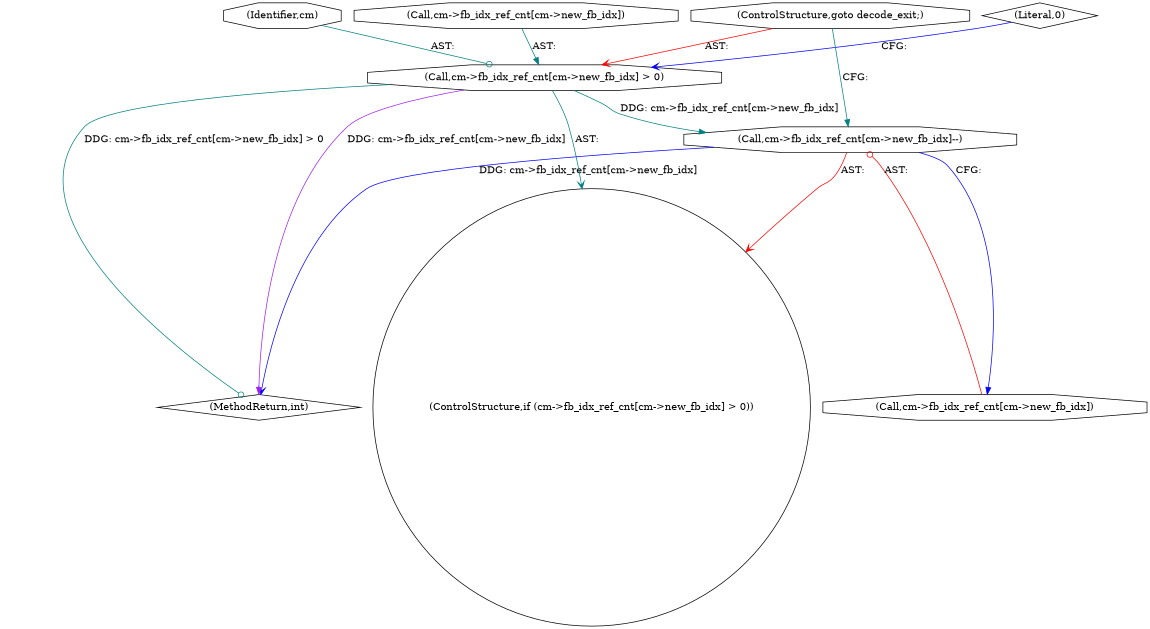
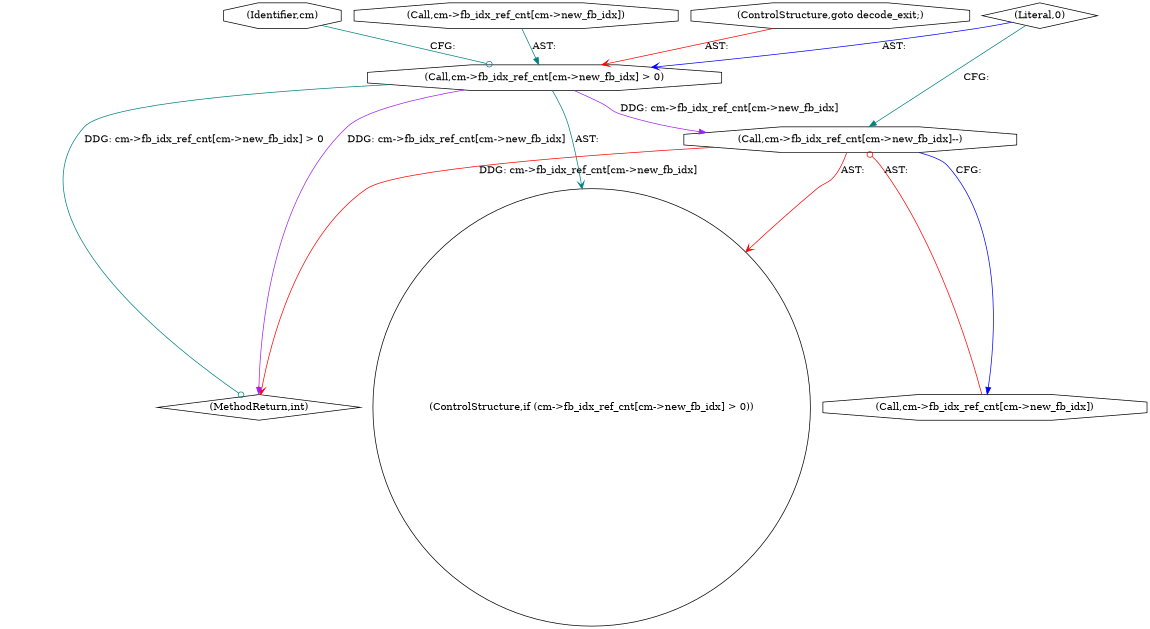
  digraph {
    node [shape=octagon]
    edge [arrowhead=vee color=teal]
    n1 [label="(Call,cm->fb_idx_ref_cnt[cm->new_fb_idx]--)"]
    n2 [label="(ControlStructure,if (cm->fb_idx_ref_cnt[cm->new_fb_idx] > 0))" shape=circle]
    n3 [label="(MethodReturn,int)" shape=diamond]
    n4 [label="(Call,cm->fb_idx_ref_cnt[cm->new_fb_idx])"]
    n5 [label="(Call,cm->fb_idx_ref_cnt[cm->new_fb_idx] > 0)"]
    n6 [label="(Literal,0)" shape=diamond]
    n7 [label="(Identifier,cm)"]
    n8 [label="(Call,cm->fb_idx_ref_cnt[cm->new_fb_idx])"]
    n9 [label="(ControlStructure,goto decode_exit;)"]
    n1 -> n2 [color=red label="AST: "]
-   n1 -> n3 [color=blue label="DDG: cm->fb_idx_ref_cnt[cm->new_fb_idx]"]
+   n1 -> n3 [color=red label="DDG: cm->fb_idx_ref_cnt[cm->new_fb_idx]"]
    n1 -> n4 [arrowhead=normal color=blue label="CFG: "]
    n4 -> n1 [arrowhead=odot color=red label="AST: "]
-   n5 -> n1 [arrowhead=normal label="DDG: cm->fb_idx_ref_cnt[cm->new_fb_idx]"]
+   n5 -> n1 [arrowhead=normal color=purple label="DDG: cm->fb_idx_ref_cnt[cm->new_fb_idx]"]
    n5 -> n2 [label="AST: "]
    n5 -> n3 [arrowhead=normal color=purple label="DDG: cm->fb_idx_ref_cnt[cm->new_fb_idx]"]
    n5 -> n3 [arrowhead=odot label="DDG: cm->fb_idx_ref_cnt[cm->new_fb_idx] > 0"]
-   n6 -> n5 [color=blue label="CFG: "]
-   n7 -> n5 [arrowhead=odot label="AST: "]
+   n6 -> n5 [color=blue label="AST: "]
+   n7 -> n5 [arrowhead=odot label="CFG: "]
    n8 -> n5 [arrowhead=normal label="AST: "]
-   n9 -> n1 [arrowhead=normal label="CFG: "]
+   n6 -> n1 [arrowhead=normal label="CFG: "]
    n9 -> n5 [color=red label="AST: "]
  }
